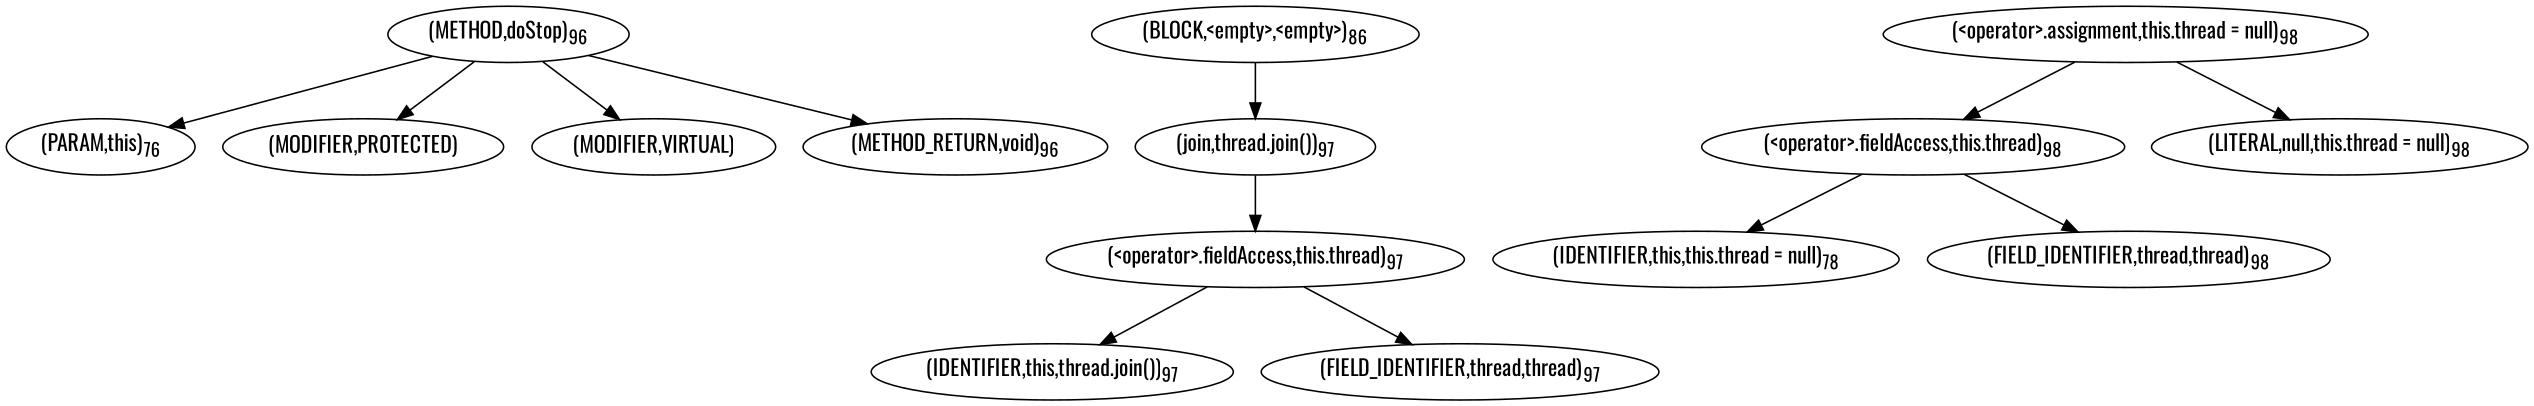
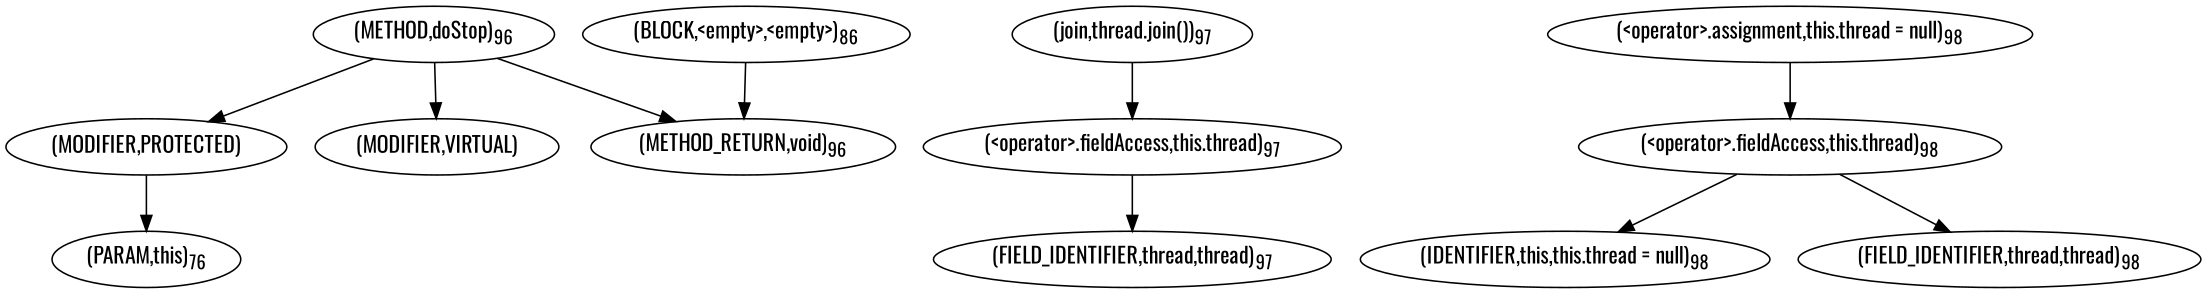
  digraph {
    fontname=Oswald
    node [fontname=Oswald]
    edge [fontname=Oswald]
    n1 [label=<(METHOD,doStop)<SUB>96</SUB>>]
    n2 [label=<(PARAM,this)<SUB>76</SUB>>]
    n3 [label=<(MODIFIER,PROTECTED)>]
    n4 [label=<(MODIFIER,VIRTUAL)>]
    n5 [label=<(METHOD_RETURN,void)<SUB>96</SUB>>]
    n6 [label=<(BLOCK,&lt;empty&gt;,&lt;empty&gt;)<SUB>86</SUB>>]
    n7 [label=<(join,thread.join())<SUB>97</SUB>>]
    n8 [label=<(&lt;operator&gt;.fieldAccess,this.thread)<SUB>97</SUB>>]
    n9 [label=<(&lt;operator&gt;.assignment,this.thread = null)<SUB>98</SUB>>]
    n10 [label=<(&lt;operator&gt;.fieldAccess,this.thread)<SUB>98</SUB>>]
-   n11 [label=<(LITERAL,null,this.thread = null)<SUB>98</SUB>>]
-   n12 [label=<(IDENTIFIER,this,thread.join())<SUB>97</SUB>>]
    n13 [label=<(FIELD_IDENTIFIER,thread,thread)<SUB>97</SUB>>]
-   n14 [label=<(IDENTIFIER,this,this.thread = null)<SUB>78</SUB>>]
+   n14 [label=<(IDENTIFIER,this,this.thread = null)<SUB>98</SUB>>]
    n15 [label=<(FIELD_IDENTIFIER,thread,thread)<SUB>98</SUB>>]
-   n1 -> n2
+   n3 -> n2
    n1 -> n3
    n1 -> n4
    n1 -> n5
-   n6 -> n7
+   n6 -> n5
    n7 -> n8
-   n8 -> n12
    n8 -> n13
    n9 -> n10
-   n9 -> n11
    n10 -> n14
    n10 -> n15
  }
